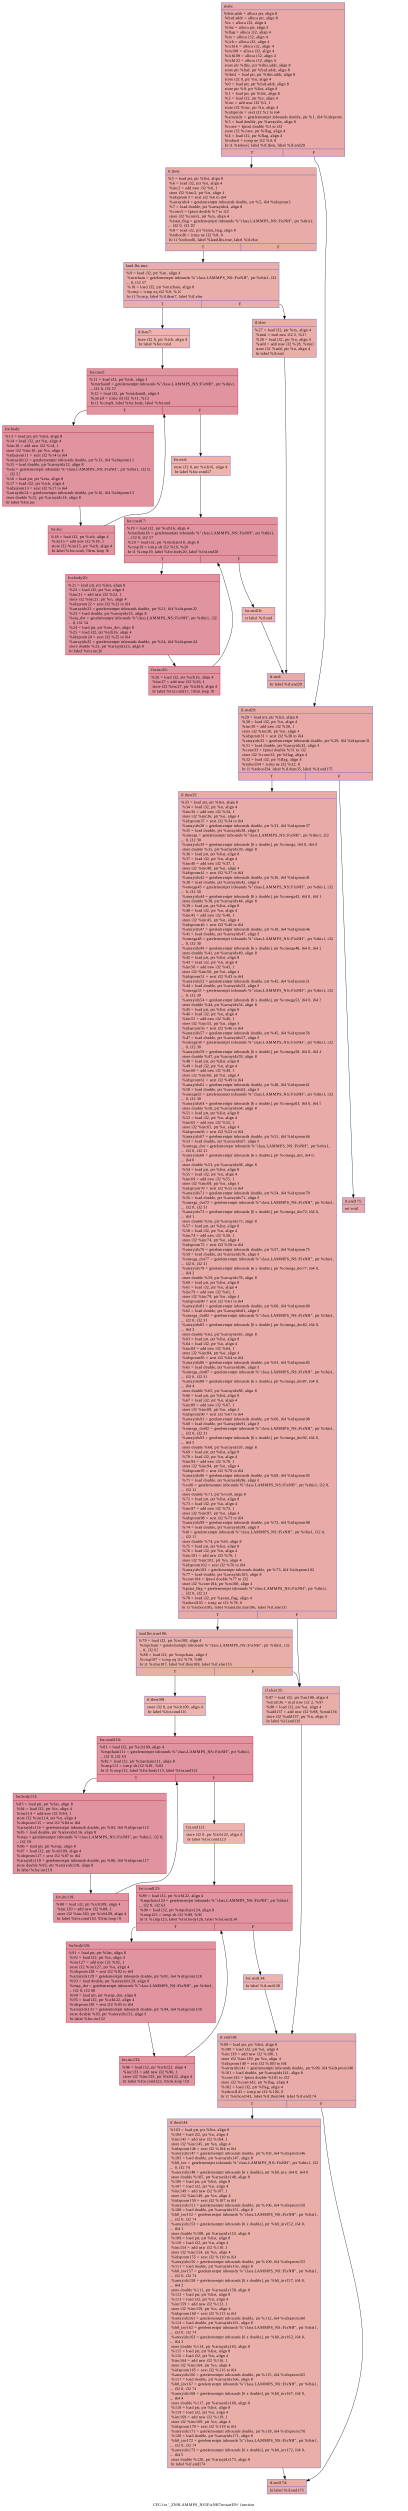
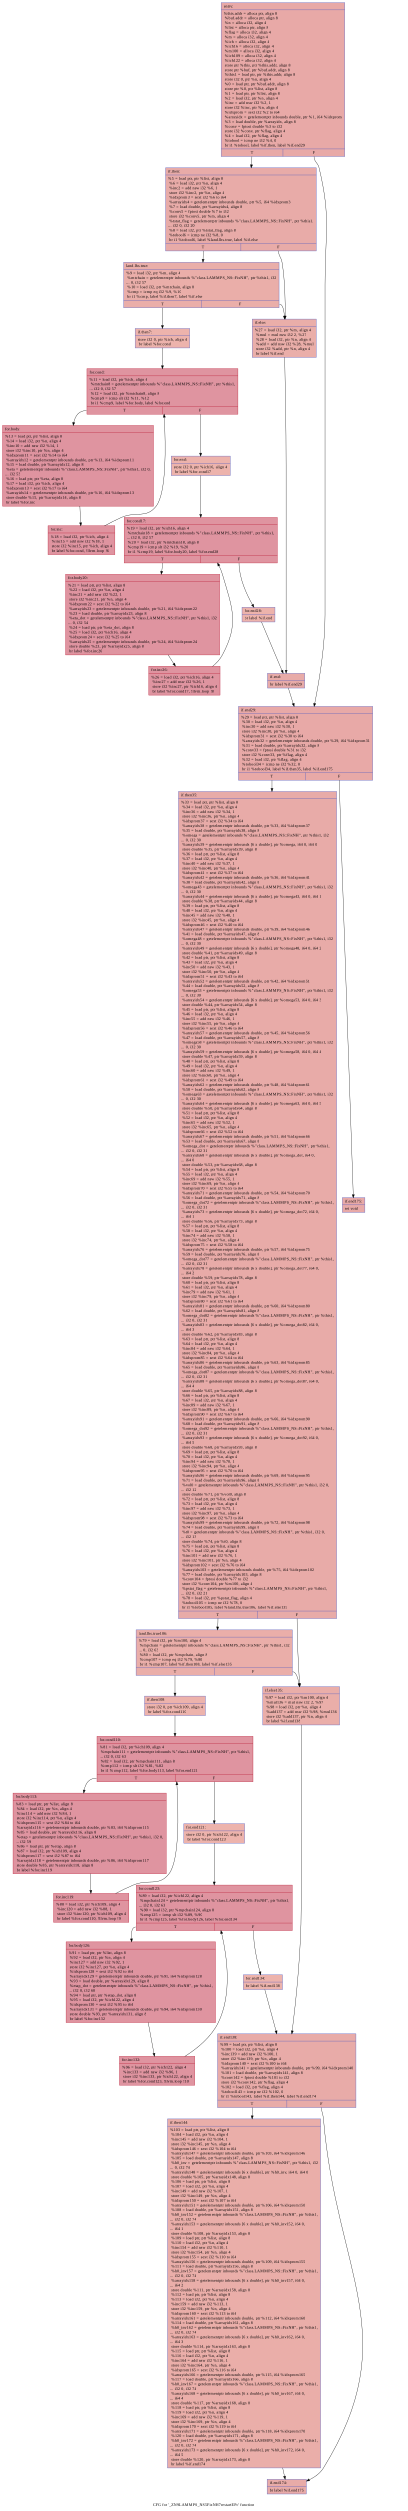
  digraph {
    fontname="Liberation Serif"
    label="CFG for '_ZN9LAMMPS_NS5FixNH7restartEPc' function"
    node [color="#3d50c3ff" fillcolor="#b70d2870" fontname="Liberation Serif" shape=record style=filled]
    edge [fontname="Liberation Serif"]
    n1 [fillcolor="#ca3b3770" label="{entry:\l|  %this.addr = alloca ptr, align 8\l  %buf.addr = alloca ptr, align 8\l  %n = alloca i32, align 4\l  %list = alloca ptr, align 8\l  %flag = alloca i32, align 4\l  %m = alloca i32, align 4\l  %ich = alloca i32, align 4\l  %ich16 = alloca i32, align 4\l  %m100 = alloca i32, align 4\l  %ich109 = alloca i32, align 4\l  %ich122 = alloca i32, align 4\l  store ptr %this, ptr %this.addr, align 8\l  store ptr %buf, ptr %buf.addr, align 8\l  %this1 = load ptr, ptr %this.addr, align 8\l  store i32 0, ptr %n, align 4\l  %0 = load ptr, ptr %buf.addr, align 8\l  store ptr %0, ptr %list, align 8\l  %1 = load ptr, ptr %list, align 8\l  %2 = load i32, ptr %n, align 4\l  %inc = add nsw i32 %2, 1\l  store i32 %inc, ptr %n, align 4\l  %idxprom = sext i32 %2 to i64\l  %arrayidx = getelementptr inbounds double, ptr %1, i64 %idxprom\l  %3 = load double, ptr %arrayidx, align 8\l  %conv = fptosi double %3 to i32\l  store i32 %conv, ptr %flag, align 4\l  %4 = load i32, ptr %flag, align 4\l  %tobool = icmp ne i32 %4, 0\l  br i1 %tobool, label %if.then, label %if.end29\l|{<s0>T|<s1>F}}"]
    n2 [fillcolor="#cc403a70" label="{if.then:\l|  %5 = load ptr, ptr %list, align 8\l  %6 = load i32, ptr %n, align 4\l  %inc2 = add nsw i32 %6, 1\l  store i32 %inc2, ptr %n, align 4\l  %idxprom3 = sext i32 %6 to i64\l  %arrayidx4 = getelementptr inbounds double, ptr %5, i64 %idxprom3\l  %7 = load double, ptr %arrayidx4, align 8\l  %conv5 = fptosi double %7 to i32\l  store i32 %conv5, ptr %m, align 4\l  %tstat_flag = getelementptr inbounds %\"class.LAMMPS_NS::FixNH\", ptr %this1,\l... i32 0, i32 20\l  %8 = load i32, ptr %tstat_flag, align 8\l  %tobool6 = icmp ne i32 %8, 0\l  br i1 %tobool6, label %land.lhs.true, label %if.else\l|{<s0>T|<s1>F}}"]
    n3 [fillcolor="#ca3b3770" label="{if.end29:\l|  %29 = load ptr, ptr %list, align 8\l  %30 = load i32, ptr %n, align 4\l  %inc30 = add nsw i32 %30, 1\l  store i32 %inc30, ptr %n, align 4\l  %idxprom31 = sext i32 %30 to i64\l  %arrayidx32 = getelementptr inbounds double, ptr %29, i64 %idxprom31\l  %31 = load double, ptr %arrayidx32, align 8\l  %conv33 = fptosi double %31 to i32\l  store i32 %conv33, ptr %flag, align 4\l  %32 = load i32, ptr %flag, align 4\l  %tobool34 = icmp ne i32 %32, 0\l  br i1 %tobool34, label %if.then35, label %if.end175\l|{<s0>T|<s1>F}}"]
    n4 [fillcolor="#d0473d70" label="{land.lhs.true:\l|  %9 = load i32, ptr %m, align 4\l  %mtchain = getelementptr inbounds %\"class.LAMMPS_NS::FixNH\", ptr %this1, i32\l... 0, i32 57\l  %10 = load i32, ptr %mtchain, align 8\l  %cmp = icmp eq i32 %9, %10\l  br i1 %cmp, label %if.then7, label %if.else\l|{<s0>T|<s1>F}}"]
    n5 [fillcolor="#d0473d70" label="{if.else:\l|  %27 = load i32, ptr %m, align 4\l  %mul = mul nsw i32 2, %27\l  %28 = load i32, ptr %n, align 4\l  %add = add nsw i32 %28, %mul\l  store i32 %add, ptr %n, align 4\l  br label %if.end\l}"]
    n6 [fillcolor="#cc403a70" label="{if.then35:\l|  %33 = load ptr, ptr %list, align 8\l  %34 = load i32, ptr %n, align 4\l  %inc36 = add nsw i32 %34, 1\l  store i32 %inc36, ptr %n, align 4\l  %idxprom37 = sext i32 %34 to i64\l  %arrayidx38 = getelementptr inbounds double, ptr %33, i64 %idxprom37\l  %35 = load double, ptr %arrayidx38, align 8\l  %omega = getelementptr inbounds %\"class.LAMMPS_NS::FixNH\", ptr %this1, i32\l... 0, i32 30\l  %arrayidx39 = getelementptr inbounds [6 x double], ptr %omega, i64 0, i64 0\l  store double %35, ptr %arrayidx39, align 8\l  %36 = load ptr, ptr %list, align 8\l  %37 = load i32, ptr %n, align 4\l  %inc40 = add nsw i32 %37, 1\l  store i32 %inc40, ptr %n, align 4\l  %idxprom41 = sext i32 %37 to i64\l  %arrayidx42 = getelementptr inbounds double, ptr %36, i64 %idxprom41\l  %38 = load double, ptr %arrayidx42, align 8\l  %omega43 = getelementptr inbounds %\"class.LAMMPS_NS::FixNH\", ptr %this1, i32\l... 0, i32 30\l  %arrayidx44 = getelementptr inbounds [6 x double], ptr %omega43, i64 0, i64 1\l  store double %38, ptr %arrayidx44, align 8\l  %39 = load ptr, ptr %list, align 8\l  %40 = load i32, ptr %n, align 4\l  %inc45 = add nsw i32 %40, 1\l  store i32 %inc45, ptr %n, align 4\l  %idxprom46 = sext i32 %40 to i64\l  %arrayidx47 = getelementptr inbounds double, ptr %39, i64 %idxprom46\l  %41 = load double, ptr %arrayidx47, align 8\l  %omega48 = getelementptr inbounds %\"class.LAMMPS_NS::FixNH\", ptr %this1, i32\l... 0, i32 30\l  %arrayidx49 = getelementptr inbounds [6 x double], ptr %omega48, i64 0, i64 2\l  store double %41, ptr %arrayidx49, align 8\l  %42 = load ptr, ptr %list, align 8\l  %43 = load i32, ptr %n, align 4\l  %inc50 = add nsw i32 %43, 1\l  store i32 %inc50, ptr %n, align 4\l  %idxprom51 = sext i32 %43 to i64\l  %arrayidx52 = getelementptr inbounds double, ptr %42, i64 %idxprom51\l  %44 = load double, ptr %arrayidx52, align 8\l  %omega53 = getelementptr inbounds %\"class.LAMMPS_NS::FixNH\", ptr %this1, i32\l... 0, i32 30\l  %arrayidx54 = getelementptr inbounds [6 x double], ptr %omega53, i64 0, i64 3\l  store double %44, ptr %arrayidx54, align 8\l  %45 = load ptr, ptr %list, align 8\l  %46 = load i32, ptr %n, align 4\l  %inc55 = add nsw i32 %46, 1\l  store i32 %inc55, ptr %n, align 4\l  %idxprom56 = sext i32 %46 to i64\l  %arrayidx57 = getelementptr inbounds double, ptr %45, i64 %idxprom56\l  %47 = load double, ptr %arrayidx57, align 8\l  %omega58 = getelementptr inbounds %\"class.LAMMPS_NS::FixNH\", ptr %this1, i32\l... 0, i32 30\l  %arrayidx59 = getelementptr inbounds [6 x double], ptr %omega58, i64 0, i64 4\l  store double %47, ptr %arrayidx59, align 8\l  %48 = load ptr, ptr %list, align 8\l  %49 = load i32, ptr %n, align 4\l  %inc60 = add nsw i32 %49, 1\l  store i32 %inc60, ptr %n, align 4\l  %idxprom61 = sext i32 %49 to i64\l  %arrayidx62 = getelementptr inbounds double, ptr %48, i64 %idxprom61\l  %50 = load double, ptr %arrayidx62, align 8\l  %omega63 = getelementptr inbounds %\"class.LAMMPS_NS::FixNH\", ptr %this1, i32\l... 0, i32 30\l  %arrayidx64 = getelementptr inbounds [6 x double], ptr %omega63, i64 0, i64 5\l  store double %50, ptr %arrayidx64, align 8\l  %51 = load ptr, ptr %list, align 8\l  %52 = load i32, ptr %n, align 4\l  %inc65 = add nsw i32 %52, 1\l  store i32 %inc65, ptr %n, align 4\l  %idxprom66 = sext i32 %52 to i64\l  %arrayidx67 = getelementptr inbounds double, ptr %51, i64 %idxprom66\l  %53 = load double, ptr %arrayidx67, align 8\l  %omega_dot = getelementptr inbounds %\"class.LAMMPS_NS::FixNH\", ptr %this1,\l... i32 0, i32 31\l  %arrayidx68 = getelementptr inbounds [6 x double], ptr %omega_dot, i64 0,\l... i64 0\l  store double %53, ptr %arrayidx68, align 8\l  %54 = load ptr, ptr %list, align 8\l  %55 = load i32, ptr %n, align 4\l  %inc69 = add nsw i32 %55, 1\l  store i32 %inc69, ptr %n, align 4\l  %idxprom70 = sext i32 %55 to i64\l  %arrayidx71 = getelementptr inbounds double, ptr %54, i64 %idxprom70\l  %56 = load double, ptr %arrayidx71, align 8\l  %omega_dot72 = getelementptr inbounds %\"class.LAMMPS_NS::FixNH\", ptr %this1,\l... i32 0, i32 31\l  %arrayidx73 = getelementptr inbounds [6 x double], ptr %omega_dot72, i64 0,\l... i64 1\l  store double %56, ptr %arrayidx73, align 8\l  %57 = load ptr, ptr %list, align 8\l  %58 = load i32, ptr %n, align 4\l  %inc74 = add nsw i32 %58, 1\l  store i32 %inc74, ptr %n, align 4\l  %idxprom75 = sext i32 %58 to i64\l  %arrayidx76 = getelementptr inbounds double, ptr %57, i64 %idxprom75\l  %59 = load double, ptr %arrayidx76, align 8\l  %omega_dot77 = getelementptr inbounds %\"class.LAMMPS_NS::FixNH\", ptr %this1,\l... i32 0, i32 31\l  %arrayidx78 = getelementptr inbounds [6 x double], ptr %omega_dot77, i64 0,\l... i64 2\l  store double %59, ptr %arrayidx78, align 8\l  %60 = load ptr, ptr %list, align 8\l  %61 = load i32, ptr %n, align 4\l  %inc79 = add nsw i32 %61, 1\l  store i32 %inc79, ptr %n, align 4\l  %idxprom80 = sext i32 %61 to i64\l  %arrayidx81 = getelementptr inbounds double, ptr %60, i64 %idxprom80\l  %62 = load double, ptr %arrayidx81, align 8\l  %omega_dot82 = getelementptr inbounds %\"class.LAMMPS_NS::FixNH\", ptr %this1,\l... i32 0, i32 31\l  %arrayidx83 = getelementptr inbounds [6 x double], ptr %omega_dot82, i64 0,\l... i64 3\l  store double %62, ptr %arrayidx83, align 8\l  %63 = load ptr, ptr %list, align 8\l  %64 = load i32, ptr %n, align 4\l  %inc84 = add nsw i32 %64, 1\l  store i32 %inc84, ptr %n, align 4\l  %idxprom85 = sext i32 %64 to i64\l  %arrayidx86 = getelementptr inbounds double, ptr %63, i64 %idxprom85\l  %65 = load double, ptr %arrayidx86, align 8\l  %omega_dot87 = getelementptr inbounds %\"class.LAMMPS_NS::FixNH\", ptr %this1,\l... i32 0, i32 31\l  %arrayidx88 = getelementptr inbounds [6 x double], ptr %omega_dot87, i64 0,\l... i64 4\l  store double %65, ptr %arrayidx88, align 8\l  %66 = load ptr, ptr %list, align 8\l  %67 = load i32, ptr %n, align 4\l  %inc89 = add nsw i32 %67, 1\l  store i32 %inc89, ptr %n, align 4\l  %idxprom90 = sext i32 %67 to i64\l  %arrayidx91 = getelementptr inbounds double, ptr %66, i64 %idxprom90\l  %68 = load double, ptr %arrayidx91, align 8\l  %omega_dot92 = getelementptr inbounds %\"class.LAMMPS_NS::FixNH\", ptr %this1,\l... i32 0, i32 31\l  %arrayidx93 = getelementptr inbounds [6 x double], ptr %omega_dot92, i64 0,\l... i64 5\l  store double %68, ptr %arrayidx93, align 8\l  %69 = load ptr, ptr %list, align 8\l  %70 = load i32, ptr %n, align 4\l  %inc94 = add nsw i32 %70, 1\l  store i32 %inc94, ptr %n, align 4\l  %idxprom95 = sext i32 %70 to i64\l  %arrayidx96 = getelementptr inbounds double, ptr %69, i64 %idxprom95\l  %71 = load double, ptr %arrayidx96, align 8\l  %vol0 = getelementptr inbounds %\"class.LAMMPS_NS::FixNH\", ptr %this1, i32 0,\l... i32 12\l  store double %71, ptr %vol0, align 8\l  %72 = load ptr, ptr %list, align 8\l  %73 = load i32, ptr %n, align 4\l  %inc97 = add nsw i32 %73, 1\l  store i32 %inc97, ptr %n, align 4\l  %idxprom98 = sext i32 %73 to i64\l  %arrayidx99 = getelementptr inbounds double, ptr %72, i64 %idxprom98\l  %74 = load double, ptr %arrayidx99, align 8\l  %t0 = getelementptr inbounds %\"class.LAMMPS_NS::FixNH\", ptr %this1, i32 0,\l... i32 13\l  store double %74, ptr %t0, align 8\l  %75 = load ptr, ptr %list, align 8\l  %76 = load i32, ptr %n, align 4\l  %inc101 = add nsw i32 %76, 1\l  store i32 %inc101, ptr %n, align 4\l  %idxprom102 = sext i32 %76 to i64\l  %arrayidx103 = getelementptr inbounds double, ptr %75, i64 %idxprom102\l  %77 = load double, ptr %arrayidx103, align 8\l  %conv104 = fptosi double %77 to i32\l  store i32 %conv104, ptr %m100, align 4\l  %pstat_flag = getelementptr inbounds %\"class.LAMMPS_NS::FixNH\", ptr %this1,\l... i32 0, i32 21\l  %78 = load i32, ptr %pstat_flag, align 4\l  %tobool105 = icmp ne i32 %78, 0\l  br i1 %tobool105, label %land.lhs.true106, label %if.else135\l|{<s0>T|<s1>F}}"]
    n7 [fillcolor="#ca3b3770" label="{if.end175:\l|  ret void\l}"]
    n8 [fillcolor="#d6524470" label="{if.then7:\l|  store i32 0, ptr %ich, align 4\l  br label %for.cond\l}"]
    n9 [fillcolor="#cc403a70" label="{if.end:\l|  br label %if.end29\l}"]
    n10 [fillcolor="#d0473d70" label="{land.lhs.true106:\l|  %79 = load i32, ptr %m100, align 4\l  %mpchain = getelementptr inbounds %\"class.LAMMPS_NS::FixNH\", ptr %this1, i32\l... 0, i32 63\l  %80 = load i32, ptr %mpchain, align 8\l  %cmp107 = icmp eq i32 %79, %80\l  br i1 %cmp107, label %if.then108, label %if.else135\l|{<s0>T|<s1>F}}"]
    n11 [fillcolor="#d0473d70" label="{if.else135:\l|  %97 = load i32, ptr %m100, align 4\l  %mul136 = mul nsw i32 2, %97\l  %98 = load i32, ptr %n, align 4\l  %add137 = add nsw i32 %98, %mul136\l  store i32 %add137, ptr %n, align 4\l  br label %if.end138\l}"]
    n12 [color="#b70d28ff" label="{for.cond:\l|  %11 = load i32, ptr %ich, align 4\l  %mtchain8 = getelementptr inbounds %\"class.LAMMPS_NS::FixNH\", ptr %this1,\l... i32 0, i32 57\l  %12 = load i32, ptr %mtchain8, align 8\l  %cmp9 = icmp slt i32 %11, %12\l  br i1 %cmp9, label %for.body, label %for.end\l|{<s0>T|<s1>F}}"]
    n13 [color="#b70d28ff" label="{for.body:\l|  %13 = load ptr, ptr %list, align 8\l  %14 = load i32, ptr %n, align 4\l  %inc10 = add nsw i32 %14, 1\l  store i32 %inc10, ptr %n, align 4\l  %idxprom11 = sext i32 %14 to i64\l  %arrayidx12 = getelementptr inbounds double, ptr %13, i64 %idxprom11\l  %15 = load double, ptr %arrayidx12, align 8\l  %eta = getelementptr inbounds %\"class.LAMMPS_NS::FixNH\", ptr %this1, i32 0,\l... i32 53\l  %16 = load ptr, ptr %eta, align 8\l  %17 = load i32, ptr %ich, align 4\l  %idxprom13 = sext i32 %17 to i64\l  %arrayidx14 = getelementptr inbounds double, ptr %16, i64 %idxprom13\l  store double %15, ptr %arrayidx14, align 8\l  br label %for.inc\l}"]
    n14 [fillcolor="#d6524470" label="{for.end:\l|  store i32 0, ptr %ich16, align 4\l  br label %for.cond17\l}"]
    n15 [color="#b70d28ff" label="{for.inc:\l|  %18 = load i32, ptr %ich, align 4\l  %inc15 = add nsw i32 %18, 1\l  store i32 %inc15, ptr %ich, align 4\l  br label %for.cond, !llvm.loop !6\l}"]
    n16 [color="#b70d28ff" label="{for.cond17:\l|  %19 = load i32, ptr %ich16, align 4\l  %mtchain18 = getelementptr inbounds %\"class.LAMMPS_NS::FixNH\", ptr %this1,\l... i32 0, i32 57\l  %20 = load i32, ptr %mtchain18, align 8\l  %cmp19 = icmp slt i32 %19, %20\l  br i1 %cmp19, label %for.body20, label %for.end28\l|{<s0>T|<s1>F}}"]
    n17 [color="#b70d28ff" label="{for.body20:\l|  %21 = load ptr, ptr %list, align 8\l  %22 = load i32, ptr %n, align 4\l  %inc21 = add nsw i32 %22, 1\l  store i32 %inc21, ptr %n, align 4\l  %idxprom22 = sext i32 %22 to i64\l  %arrayidx23 = getelementptr inbounds double, ptr %21, i64 %idxprom22\l  %23 = load double, ptr %arrayidx23, align 8\l  %eta_dot = getelementptr inbounds %\"class.LAMMPS_NS::FixNH\", ptr %this1, i32\l... 0, i32 54\l  %24 = load ptr, ptr %eta_dot, align 8\l  %25 = load i32, ptr %ich16, align 4\l  %idxprom24 = sext i32 %25 to i64\l  %arrayidx25 = getelementptr inbounds double, ptr %24, i64 %idxprom24\l  store double %23, ptr %arrayidx25, align 8\l  br label %for.inc26\l}"]
    n18 [fillcolor="#d6524470" label="{for.end28:\l|  br label %if.end\l}"]
    n19 [color="#b70d28ff" label="{for.inc26:\l|  %26 = load i32, ptr %ich16, align 4\l  %inc27 = add nsw i32 %26, 1\l  store i32 %inc27, ptr %ich16, align 4\l  br label %for.cond17, !llvm.loop !8\l}"]
    n20 [fillcolor="#d6524470" label="{if.then108:\l|  store i32 0, ptr %ich109, align 4\l  br label %for.cond110\l}"]
    n21 [fillcolor="#cc403a70" label="{if.end138:\l|  %99 = load ptr, ptr %list, align 8\l  %100 = load i32, ptr %n, align 4\l  %inc139 = add nsw i32 %100, 1\l  store i32 %inc139, ptr %n, align 4\l  %idxprom140 = sext i32 %100 to i64\l  %arrayidx141 = getelementptr inbounds double, ptr %99, i64 %idxprom140\l  %101 = load double, ptr %arrayidx141, align 8\l  %conv142 = fptosi double %101 to i32\l  store i32 %conv142, ptr %flag, align 4\l  %102 = load i32, ptr %flag, align 4\l  %tobool143 = icmp ne i32 %102, 0\l  br i1 %tobool143, label %if.then144, label %if.end174\l|{<s0>T|<s1>F}}"]
    n22 [color="#b70d28ff" label="{for.cond110:\l|  %81 = load i32, ptr %ich109, align 4\l  %mpchain111 = getelementptr inbounds %\"class.LAMMPS_NS::FixNH\", ptr %this1,\l... i32 0, i32 63\l  %82 = load i32, ptr %mpchain111, align 8\l  %cmp112 = icmp slt i32 %81, %82\l  br i1 %cmp112, label %for.body113, label %for.end121\l|{<s0>T|<s1>F}}"]
    n23 [fillcolor="#d0473d70" label="{if.then144:\l|  %103 = load ptr, ptr %list, align 8\l  %104 = load i32, ptr %n, align 4\l  %inc145 = add nsw i32 %104, 1\l  store i32 %inc145, ptr %n, align 4\l  %idxprom146 = sext i32 %104 to i64\l  %arrayidx147 = getelementptr inbounds double, ptr %103, i64 %idxprom146\l  %105 = load double, ptr %arrayidx147, align 8\l  %h0_inv = getelementptr inbounds %\"class.LAMMPS_NS::FixNH\", ptr %this1, i32\l... 0, i32 74\l  %arrayidx148 = getelementptr inbounds [6 x double], ptr %h0_inv, i64 0, i64 0\l  store double %105, ptr %arrayidx148, align 8\l  %106 = load ptr, ptr %list, align 8\l  %107 = load i32, ptr %n, align 4\l  %inc149 = add nsw i32 %107, 1\l  store i32 %inc149, ptr %n, align 4\l  %idxprom150 = sext i32 %107 to i64\l  %arrayidx151 = getelementptr inbounds double, ptr %106, i64 %idxprom150\l  %108 = load double, ptr %arrayidx151, align 8\l  %h0_inv152 = getelementptr inbounds %\"class.LAMMPS_NS::FixNH\", ptr %this1,\l... i32 0, i32 74\l  %arrayidx153 = getelementptr inbounds [6 x double], ptr %h0_inv152, i64 0,\l... i64 1\l  store double %108, ptr %arrayidx153, align 8\l  %109 = load ptr, ptr %list, align 8\l  %110 = load i32, ptr %n, align 4\l  %inc154 = add nsw i32 %110, 1\l  store i32 %inc154, ptr %n, align 4\l  %idxprom155 = sext i32 %110 to i64\l  %arrayidx156 = getelementptr inbounds double, ptr %109, i64 %idxprom155\l  %111 = load double, ptr %arrayidx156, align 8\l  %h0_inv157 = getelementptr inbounds %\"class.LAMMPS_NS::FixNH\", ptr %this1,\l... i32 0, i32 74\l  %arrayidx158 = getelementptr inbounds [6 x double], ptr %h0_inv157, i64 0,\l... i64 2\l  store double %111, ptr %arrayidx158, align 8\l  %112 = load ptr, ptr %list, align 8\l  %113 = load i32, ptr %n, align 4\l  %inc159 = add nsw i32 %113, 1\l  store i32 %inc159, ptr %n, align 4\l  %idxprom160 = sext i32 %113 to i64\l  %arrayidx161 = getelementptr inbounds double, ptr %112, i64 %idxprom160\l  %114 = load double, ptr %arrayidx161, align 8\l  %h0_inv162 = getelementptr inbounds %\"class.LAMMPS_NS::FixNH\", ptr %this1,\l... i32 0, i32 74\l  %arrayidx163 = getelementptr inbounds [6 x double], ptr %h0_inv162, i64 0,\l... i64 3\l  store double %114, ptr %arrayidx163, align 8\l  %115 = load ptr, ptr %list, align 8\l  %116 = load i32, ptr %n, align 4\l  %inc164 = add nsw i32 %116, 1\l  store i32 %inc164, ptr %n, align 4\l  %idxprom165 = sext i32 %116 to i64\l  %arrayidx166 = getelementptr inbounds double, ptr %115, i64 %idxprom165\l  %117 = load double, ptr %arrayidx166, align 8\l  %h0_inv167 = getelementptr inbounds %\"class.LAMMPS_NS::FixNH\", ptr %this1,\l... i32 0, i32 74\l  %arrayidx168 = getelementptr inbounds [6 x double], ptr %h0_inv167, i64 0,\l... i64 4\l  store double %117, ptr %arrayidx168, align 8\l  %118 = load ptr, ptr %list, align 8\l  %119 = load i32, ptr %n, align 4\l  %inc169 = add nsw i32 %119, 1\l  store i32 %inc169, ptr %n, align 4\l  %idxprom170 = sext i32 %119 to i64\l  %arrayidx171 = getelementptr inbounds double, ptr %118, i64 %idxprom170\l  %120 = load double, ptr %arrayidx171, align 8\l  %h0_inv172 = getelementptr inbounds %\"class.LAMMPS_NS::FixNH\", ptr %this1,\l... i32 0, i32 74\l  %arrayidx173 = getelementptr inbounds [6 x double], ptr %h0_inv172, i64 0,\l... i64 5\l  store double %120, ptr %arrayidx173, align 8\l  br label %if.end174\l}"]
    n24 [fillcolor="#cc403a70" label="{if.end174:\l|  br label %if.end175\l}"]
    n25 [color="#b70d28ff" label="{for.body113:\l|  %83 = load ptr, ptr %list, align 8\l  %84 = load i32, ptr %n, align 4\l  %inc114 = add nsw i32 %84, 1\l  store i32 %inc114, ptr %n, align 4\l  %idxprom115 = sext i32 %84 to i64\l  %arrayidx116 = getelementptr inbounds double, ptr %83, i64 %idxprom115\l  %85 = load double, ptr %arrayidx116, align 8\l  %etap = getelementptr inbounds %\"class.LAMMPS_NS::FixNH\", ptr %this1, i32 0,\l... i32 59\l  %86 = load ptr, ptr %etap, align 8\l  %87 = load i32, ptr %ich109, align 4\l  %idxprom117 = sext i32 %87 to i64\l  %arrayidx118 = getelementptr inbounds double, ptr %86, i64 %idxprom117\l  store double %85, ptr %arrayidx118, align 8\l  br label %for.inc119\l}"]
    n26 [fillcolor="#d6524470" label="{for.end121:\l|  store i32 0, ptr %ich122, align 4\l  br label %for.cond123\l}"]
    n27 [color="#b70d28ff" label="{for.inc119:\l|  %88 = load i32, ptr %ich109, align 4\l  %inc120 = add nsw i32 %88, 1\l  store i32 %inc120, ptr %ich109, align 4\l  br label %for.cond110, !llvm.loop !9\l}"]
    n28 [color="#b70d28ff" label="{for.cond123:\l|  %89 = load i32, ptr %ich122, align 4\l  %mpchain124 = getelementptr inbounds %\"class.LAMMPS_NS::FixNH\", ptr %this1,\l... i32 0, i32 63\l  %90 = load i32, ptr %mpchain124, align 8\l  %cmp125 = icmp slt i32 %89, %90\l  br i1 %cmp125, label %for.body126, label %for.end134\l|{<s0>T|<s1>F}}"]
    n29 [color="#b70d28ff" label="{for.body126:\l|  %91 = load ptr, ptr %list, align 8\l  %92 = load i32, ptr %n, align 4\l  %inc127 = add nsw i32 %92, 1\l  store i32 %inc127, ptr %n, align 4\l  %idxprom128 = sext i32 %92 to i64\l  %arrayidx129 = getelementptr inbounds double, ptr %91, i64 %idxprom128\l  %93 = load double, ptr %arrayidx129, align 8\l  %etap_dot = getelementptr inbounds %\"class.LAMMPS_NS::FixNH\", ptr %this1,\l... i32 0, i32 60\l  %94 = load ptr, ptr %etap_dot, align 8\l  %95 = load i32, ptr %ich122, align 4\l  %idxprom130 = sext i32 %95 to i64\l  %arrayidx131 = getelementptr inbounds double, ptr %94, i64 %idxprom130\l  store double %93, ptr %arrayidx131, align 8\l  br label %for.inc132\l}"]
    n30 [fillcolor="#d6524470" label="{for.end134:\l|  br label %if.end138\l}"]
    n31 [color="#b70d28ff" label="{for.inc132:\l|  %96 = load i32, ptr %ich122, align 4\l  %inc133 = add nsw i32 %96, 1\l  store i32 %inc133, ptr %ich122, align 4\l  br label %for.cond123, !llvm.loop !10\l}"]
    n1 -> n2 [tailport=s0]
    n1 -> n3 [tailport=s1]
    n2 -> n4 [tailport=s0]
+   n2 -> n5 [tailport=s1]
    n3 -> n6 [tailport=s0]
    n3 -> n7 [tailport=s1]
    n4 -> n5 [tailport=s1]
    n4 -> n8 [tailport=s0]
    n5 -> n9
    n6 -> n10 [tailport=s0]
    n6 -> n11 [tailport=s1]
    n8 -> n12
+   n9 -> n3
    n10 -> n11 [tailport=s1]
    n10 -> n20 [tailport=s0]
    n11 -> n21
    n12 -> n13 [tailport=s0]
    n12 -> n14 [tailport=s1]
    n13 -> n15
    n14 -> n16
    n15 -> n12
    n16 -> n17 [tailport=s0]
    n16 -> n18 [tailport=s1]
    n17 -> n19
    n18 -> n9
    n19 -> n16
    n20 -> n22
    n21 -> n23 [tailport=s0]
    n21 -> n24 [tailport=s1]
    n22 -> n25 [tailport=s0]
    n22 -> n26 [tailport=s1]
    n23 -> n24
    n25 -> n27
    n26 -> n28
    n27 -> n22
    n28 -> n29 [tailport=s0]
    n28 -> n30 [tailport=s1]
    n29 -> n31
    n30 -> n21
    n31 -> n28
  }
